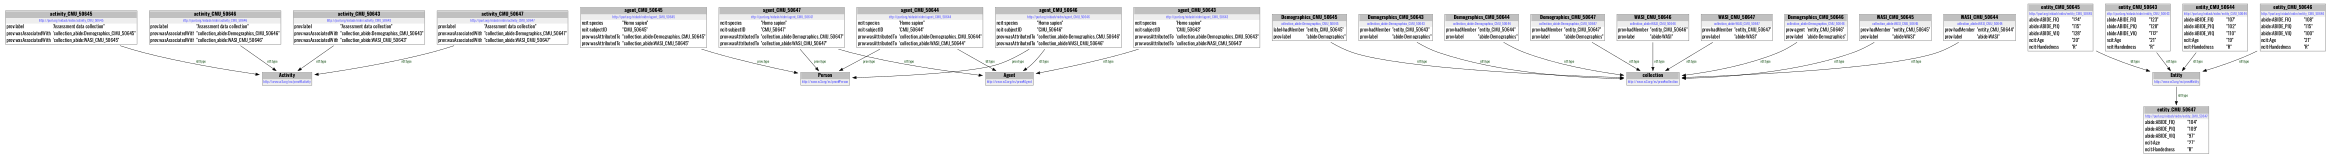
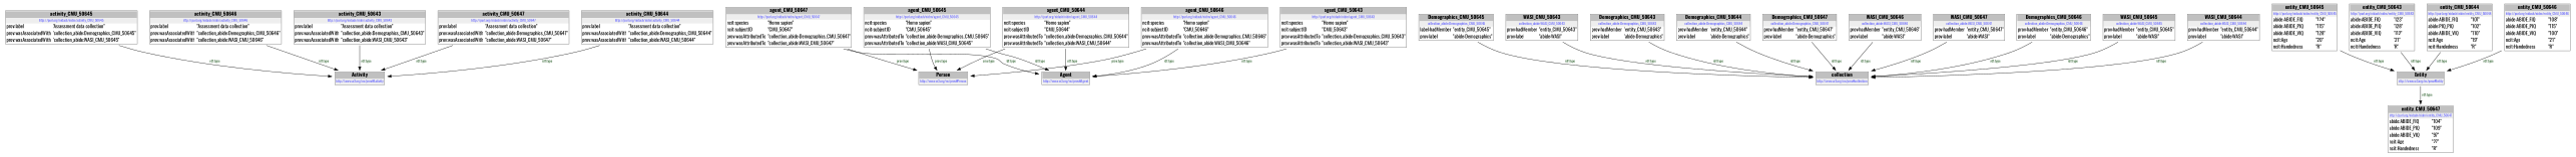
  digraph {
    fontname=Oswald
    node [color=black fontname=Oswald shape=none]
    edge [color=BLACK fontname=Oswald]
    n1 [label=< <table color='#666666' cellborder='0' cellspacing='0' border='1'><tr><td colspan='2' bgcolor='grey'><B>activity_CMU_50645</B></td></tr><tr><td href='http://purl.org/nidash/nidm/activity_CMU_50645' bgcolor='#eeeeee' colspan='2'><font point-size='10' color='#6666ff'>http://purl.org/nidash/nidm/activity_CMU_50645</font></td></tr><tr><td align='left'>prov:label</td><td align='left'>&quot;Assessment data collection&quot;</td></tr><tr><td align='left'>prov:wasAssociatedWith</td><td align='left'>&quot;collection_abide:Demographics_CMU_50645&quot;</td></tr><tr><td align='left'>prov:wasAssociatedWith</td><td align='left'>&quot;collection_abide:WASI_CMU_50645&quot;</td></tr></table> >]
    n2 [label=< <table color='#666666' cellborder='0' cellspacing='0' border='1'><tr><td colspan='2' bgcolor='grey'><B>Activity</B></td></tr><tr><td href='http://www.w3.org/ns/prov#Activity' bgcolor='#eeeeee' colspan='2'><font point-size='10' color='#6666ff'>http://www.w3.org/ns/prov#Activity</font></td></tr></table> >]
    n3 [label=< <table color='#666666' cellborder='0' cellspacing='0' border='1'><tr><td colspan='2' bgcolor='grey'><B>agent_CMU_50645</B></td></tr><tr><td href='http://purl.org/nidash/nidm/agent_CMU_50645' bgcolor='#eeeeee' colspan='2'><font point-size='10' color='#6666ff'>http://purl.org/nidash/nidm/agent_CMU_50645</font></td></tr><tr><td align='left'>ncit:species</td><td align='left'>&quot;Homo sapien&quot;</td></tr><tr><td align='left'>ncit:subjectID</td><td align='left'>&quot;CMU_50645&quot;</td></tr><tr><td align='left'>prov:wasAttributedTo</td><td align='left'>&quot;collection_abide:Demographics_CMU_50645&quot;</td></tr><tr><td align='left'>prov:wasAttributedTo</td><td align='left'>&quot;collection_abide:WASI_CMU_50645&quot;</td></tr></table> >]
    n4 [label=< <table color='#666666' cellborder='0' cellspacing='0' border='1'><tr><td colspan='2' bgcolor='grey'><B>Agent</B></td></tr><tr><td href='http://www.w3.org/ns/prov#Agent' bgcolor='#eeeeee' colspan='2'><font point-size='10' color='#6666ff'>http://www.w3.org/ns/prov#Agent</font></td></tr></table> >]
    n5 [label=< <table color='#666666' cellborder='0' cellspacing='0' border='1'><tr><td colspan='2' bgcolor='grey'><B>Person</B></td></tr><tr><td href='http://www.w3.org/ns/prov#Person' bgcolor='#eeeeee' colspan='2'><font point-size='10' color='#6666ff'>http://www.w3.org/ns/prov#Person</font></td></tr></table> >]
    n6 [label=< <table color='#666666' cellborder='0' cellspacing='0' border='1'><tr><td colspan='2' bgcolor='grey'><B>agent_CMU_50647</B></td></tr><tr><td href='http://purl.org/nidash/nidm/agent_CMU_50647' bgcolor='#eeeeee' colspan='2'><font point-size='10' color='#6666ff'>http://purl.org/nidash/nidm/agent_CMU_50647</font></td></tr><tr><td align='left'>ncit:species</td><td align='left'>&quot;Homo sapien&quot;</td></tr><tr><td align='left'>ncit:subjectID</td><td align='left'>&quot;CMU_50647&quot;</td></tr><tr><td align='left'>prov:wasAttributedTo</td><td align='left'>&quot;collection_abide:Demographics_CMU_50647&quot;</td></tr><tr><td align='left'>prov:wasAttributedTo</td><td align='left'>&quot;collection_abide:WASI_CMU_50647&quot;</td></tr></table> >]
    n7 [label=< <table color='#666666' cellborder='0' cellspacing='0' border='1'><tr><td colspan='2' bgcolor='grey'><B>activity_CMU_50646</B></td></tr><tr><td href='http://purl.org/nidash/nidm/activity_CMU_50646' bgcolor='#eeeeee' colspan='2'><font point-size='10' color='#6666ff'>http://purl.org/nidash/nidm/activity_CMU_50646</font></td></tr><tr><td align='left'>prov:label</td><td align='left'>&quot;Assessment data collection&quot;</td></tr><tr><td align='left'>prov:wasAssociatedWith</td><td align='left'>&quot;collection_abide:Demographics_CMU_50646&quot;</td></tr><tr><td align='left'>prov:wasAssociatedWith</td><td align='left'>&quot;collection_abide:WASI_CMU_50646&quot;</td></tr></table> >]
    n8 [label=< <table color='#666666' cellborder='0' cellspacing='0' border='1'><tr><td colspan='2' bgcolor='grey'><B>Demographics_CMU_50645</B></td></tr><tr><td href='collection_abide:Demographics_CMU_50645' bgcolor='#eeeeee' colspan='2'><font point-size='10' color='#6666ff'>collection_abide:Demographics_CMU_50645</font></td></tr><tr><td align='left'>label:hadMember</td><td align='left'>&quot;entity_CMU_50645&quot;</td></tr><tr><td align='left'>prov:label</td><td align='left'>&quot;abide:Demographics&quot;</td></tr></table> >]
    n9 [label=< <table color='#666666' cellborder='0' cellspacing='0' border='1'><tr><td colspan='2' bgcolor='grey'><B>collection</B></td></tr><tr><td href='http://www.w3.org/ns/prov#collection' bgcolor='#eeeeee' colspan='2'><font point-size='10' color='#6666ff'>http://www.w3.org/ns/prov#collection</font></td></tr></table> >]
    n10 [label=< <table color='#666666' cellborder='0' cellspacing='0' border='1'><tr><td colspan='2' bgcolor='grey'><B>agent_CMU_50644</B></td></tr><tr><td href='http://purl.org/nidash/nidm/agent_CMU_50644' bgcolor='#eeeeee' colspan='2'><font point-size='10' color='#6666ff'>http://purl.org/nidash/nidm/agent_CMU_50644</font></td></tr><tr><td align='left'>ncit:species</td><td align='left'>&quot;Homo sapien&quot;</td></tr><tr><td align='left'>ncit:subjectID</td><td align='left'>&quot;CMU_50644&quot;</td></tr><tr><td align='left'>prov:wasAttributedTo</td><td align='left'>&quot;collection_abide:Demographics_CMU_50644&quot;</td></tr><tr><td align='left'>prov:wasAttributedTo</td><td align='left'>&quot;collection_abide:WASI_CMU_50644&quot;</td></tr></table> >]
+   n11 [label=< <table color='#666666' cellborder='0' cellspacing='0' border='1'><tr><td colspan='2' bgcolor='grey'><B>WASI_CMU_50643</B></td></tr><tr><td href='collection_abide:WASI_CMU_50643' bgcolor='#eeeeee' colspan='2'><font point-size='10' color='#6666ff'>collection_abide:WASI_CMU_50643</font></td></tr><tr><td align='left'>prov:hadMember</td><td align='left'>&quot;entity_CMU_50643&quot;</td></tr><tr><td align='left'>prov:label</td><td align='left'>&quot;abide:WASI&quot;</td></tr></table> >]
    n12 [label=< <table color='#666666' cellborder='0' cellspacing='0' border='1'><tr><td colspan='2' bgcolor='grey'><B>Demographics_CMU_50643</B></td></tr><tr><td href='collection_abide:Demographics_CMU_50643' bgcolor='#eeeeee' colspan='2'><font point-size='10' color='#6666ff'>collection_abide:Demographics_CMU_50643</font></td></tr><tr><td align='left'>prov:hadMember</td><td align='left'>&quot;entity_CMU_50643&quot;</td></tr><tr><td align='left'>prov:label</td><td align='left'>&quot;abide:Demographics&quot;</td></tr></table> >]
    n13 [label=< <table color='#666666' cellborder='0' cellspacing='0' border='1'><tr><td colspan='2' bgcolor='grey'><B>Demographics_CMU_50644</B></td></tr><tr><td href='collection_abide:Demographics_CMU_50644' bgcolor='#eeeeee' colspan='2'><font point-size='10' color='#6666ff'>collection_abide:Demographics_CMU_50644</font></td></tr><tr><td align='left'>prov:hadMember</td><td align='left'>&quot;entity_CMU_50644&quot;</td></tr><tr><td align='left'>prov:label</td><td align='left'>&quot;abide:Demographics&quot;</td></tr></table> >]
    n14 [label=< <table color='#666666' cellborder='0' cellspacing='0' border='1'><tr><td colspan='2' bgcolor='grey'><B>agent_CMU_50646</B></td></tr><tr><td href='http://purl.org/nidash/nidm/agent_CMU_50646' bgcolor='#eeeeee' colspan='2'><font point-size='10' color='#6666ff'>http://purl.org/nidash/nidm/agent_CMU_50646</font></td></tr><tr><td align='left'>ncit:species</td><td align='left'>&quot;Homo sapien&quot;</td></tr><tr><td align='left'>ncit:subjectID</td><td align='left'>&quot;CMU_50646&quot;</td></tr><tr><td align='left'>prov:wasAttributedTo</td><td align='left'>&quot;collection_abide:Demographics_CMU_50646&quot;</td></tr><tr><td align='left'>prov:wasAttributedTo</td><td align='left'>&quot;collection_abide:WASI_CMU_50646&quot;</td></tr></table> >]
    n15 [label=< <table color='#666666' cellborder='0' cellspacing='0' border='1'><tr><td colspan='2' bgcolor='grey'><B>entity_CMU_50645</B></td></tr><tr><td href='http://purl.org/nidash/nidm/entity_CMU_50645' bgcolor='#eeeeee' colspan='2'><font point-size='10' color='#6666ff'>http://purl.org/nidash/nidm/entity_CMU_50645</font></td></tr><tr><td align='left'>abide:ABIDE_FIQ</td><td align='left'>&quot;124&quot;</td></tr><tr><td align='left'>abide:ABIDE_PIQ</td><td align='left'>&quot;115&quot;</td></tr><tr><td align='left'>abide:ABIDE_VIQ</td><td align='left'>&quot;128&quot;</td></tr><tr><td align='left'>ncit:Age</td><td align='left'>&quot;20&quot;</td></tr><tr><td align='left'>ncit:Handedness</td><td align='left'>&quot;R&quot;</td></tr></table> >]
    n16 [label=< <table color='#666666' cellborder='0' cellspacing='0' border='1'><tr><td colspan='2' bgcolor='grey'><B>Entity</B></td></tr><tr><td href='http://www.w3.org/ns/prov#Entity' bgcolor='#eeeeee' colspan='2'><font point-size='10' color='#6666ff'>http://www.w3.org/ns/prov#Entity</font></td></tr></table> >]
    n17 [label=< <table color='#666666' cellborder='0' cellspacing='0' border='1'><tr><td colspan='2' bgcolor='grey'><B>entity_CMU_50647</B></td></tr><tr><td href='http://purl.org/nidash/nidm/entity_CMU_50647' bgcolor='#eeeeee' colspan='2'><font point-size='10' color='#6666ff'>http://purl.org/nidash/nidm/entity_CMU_50647</font></td></tr><tr><td align='left'>abide:ABIDE_FIQ</td><td align='left'>&quot;104&quot;</td></tr><tr><td align='left'>abide:ABIDE_PIQ</td><td align='left'>&quot;109&quot;</td></tr><tr><td align='left'>abide:ABIDE_VIQ</td><td align='left'>&quot;97&quot;</td></tr><tr><td align='left'>ncit:Age</td><td align='left'>&quot;27&quot;</td></tr><tr><td align='left'>ncit:Handedness</td><td align='left'>&quot;R&quot;</td></tr></table> >]
    n18 [label=< <table color='#666666' cellborder='0' cellspacing='0' border='1'><tr><td colspan='2' bgcolor='grey'><B>activity_CMU_50643</B></td></tr><tr><td href='http://purl.org/nidash/nidm/activity_CMU_50643' bgcolor='#eeeeee' colspan='2'><font point-size='10' color='#6666ff'>http://purl.org/nidash/nidm/activity_CMU_50643</font></td></tr><tr><td align='left'>prov:label</td><td align='left'>&quot;Assessment data collection&quot;</td></tr><tr><td align='left'>prov:wasAssociatedWith</td><td align='left'>&quot;collection_abide:Demographics_CMU_50643&quot;</td></tr><tr><td align='left'>prov:wasAssociatedWith</td><td align='left'>&quot;collection_abide:WASI_CMU_50643&quot;</td></tr></table> >]
    n19 [label=< <table color='#666666' cellborder='0' cellspacing='0' border='1'><tr><td colspan='2' bgcolor='grey'><B>agent_CMU_50643</B></td></tr><tr><td href='http://purl.org/nidash/nidm/agent_CMU_50643' bgcolor='#eeeeee' colspan='2'><font point-size='10' color='#6666ff'>http://purl.org/nidash/nidm/agent_CMU_50643</font></td></tr><tr><td align='left'>ncit:species</td><td align='left'>&quot;Homo sapien&quot;</td></tr><tr><td align='left'>ncit:subjectID</td><td align='left'>&quot;CMU_50643&quot;</td></tr><tr><td align='left'>prov:wasAttributedTo</td><td align='left'>&quot;collection_abide:Demographics_CMU_50643&quot;</td></tr><tr><td align='left'>prov:wasAttributedTo</td><td align='left'>&quot;collection_abide:WASI_CMU_50643&quot;</td></tr></table> >]
    n20 [label=< <table color='#666666' cellborder='0' cellspacing='0' border='1'><tr><td colspan='2' bgcolor='grey'><B>Demographics_CMU_50647</B></td></tr><tr><td href='collection_abide:Demographics_CMU_50647' bgcolor='#eeeeee' colspan='2'><font point-size='10' color='#6666ff'>collection_abide:Demographics_CMU_50647</font></td></tr><tr><td align='left'>prov:hadMember</td><td align='left'>&quot;entity_CMU_50647&quot;</td></tr><tr><td align='left'>prov:label</td><td align='left'>&quot;abide:Demographics&quot;</td></tr></table> >]
    n21 [label=< <table color='#666666' cellborder='0' cellspacing='0' border='1'><tr><td colspan='2' bgcolor='grey'><B>WASI_CMU_50646</B></td></tr><tr><td href='collection_abide:WASI_CMU_50646' bgcolor='#eeeeee' colspan='2'><font point-size='10' color='#6666ff'>collection_abide:WASI_CMU_50646</font></td></tr><tr><td align='left'>prov:hadMember</td><td align='left'>&quot;entity_CMU_50646&quot;</td></tr><tr><td align='left'>prov:label</td><td align='left'>&quot;abide:WASI&quot;</td></tr></table> >]
    n22 [label=< <table color='#666666' cellborder='0' cellspacing='0' border='1'><tr><td colspan='2' bgcolor='grey'><B>WASI_CMU_50647</B></td></tr><tr><td href='collection_abide:WASI_CMU_50647' bgcolor='#eeeeee' colspan='2'><font point-size='10' color='#6666ff'>collection_abide:WASI_CMU_50647</font></td></tr><tr><td align='left'>prov:hadMember</td><td align='left'>&quot;entity_CMU_50647&quot;</td></tr><tr><td align='left'>prov:label</td><td align='left'>&quot;abide:WASI&quot;</td></tr></table> >]
-   n23 [label=< <table color='#666666' cellborder='0' cellspacing='0' border='1'><tr><td colspan='2' bgcolor='grey'><B>Demographics_CMU_50646</B></td></tr><tr><td href='collection_abide:Demographics_CMU_50646' bgcolor='#eeeeee' colspan='2'><font point-size='10' color='#6666ff'>collection_abide:Demographics_CMU_50646</font></td></tr><tr><td align='left'>prov:agent</td><td align='left'>&quot;entity_CMU_50646&quot;</td></tr><tr><td align='left'>prov:label</td><td align='left'>&quot;abide:Demographics&quot;</td></tr></table> >]
+   n23 [label=< <table color='#666666' cellborder='0' cellspacing='0' border='1'><tr><td colspan='2' bgcolor='grey'><B>Demographics_CMU_50646</B></td></tr><tr><td href='collection_abide:Demographics_CMU_50646' bgcolor='#eeeeee' colspan='2'><font point-size='10' color='#6666ff'>collection_abide:Demographics_CMU_50646</font></td></tr><tr><td align='left'>prov:hadMember</td><td align='left'>&quot;entity_CMU_50646&quot;</td></tr><tr><td align='left'>prov:label</td><td align='left'>&quot;abide:Demographics&quot;</td></tr></table> >]
    n24 [label=< <table color='#666666' cellborder='0' cellspacing='0' border='1'><tr><td colspan='2' bgcolor='grey'><B>WASI_CMU_50645</B></td></tr><tr><td href='collection_abide:WASI_CMU_50645' bgcolor='#eeeeee' colspan='2'><font point-size='10' color='#6666ff'>collection_abide:WASI_CMU_50645</font></td></tr><tr><td align='left'>prov:hadMember</td><td align='left'>&quot;entity_CMU_50645&quot;</td></tr><tr><td align='left'>prov:label</td><td align='left'>&quot;abide:WASI&quot;</td></tr></table> >]
    n25 [label=< <table color='#666666' cellborder='0' cellspacing='0' border='1'><tr><td colspan='2' bgcolor='grey'><B>WASI_CMU_50644</B></td></tr><tr><td href='collection_abide:WASI_CMU_50644' bgcolor='#eeeeee' colspan='2'><font point-size='10' color='#6666ff'>collection_abide:WASI_CMU_50644</font></td></tr><tr><td align='left'>prov:hadMember</td><td align='left'>&quot;entity_CMU_50644&quot;</td></tr><tr><td align='left'>prov:label</td><td align='left'>&quot;abide:WASI&quot;</td></tr></table> >]
    n26 [label=< <table color='#666666' cellborder='0' cellspacing='0' border='1'><tr><td colspan='2' bgcolor='grey'><B>entity_CMU_50643</B></td></tr><tr><td href='http://purl.org/nidash/nidm/entity_CMU_50643' bgcolor='#eeeeee' colspan='2'><font point-size='10' color='#6666ff'>http://purl.org/nidash/nidm/entity_CMU_50643</font></td></tr><tr><td align='left'>abide:ABIDE_FIQ</td><td align='left'>&quot;123&quot;</td></tr><tr><td align='left'>abide:ABIDE_PIQ</td><td align='left'>&quot;128&quot;</td></tr><tr><td align='left'>abide:ABIDE_VIQ</td><td align='left'>&quot;112&quot;</td></tr><tr><td align='left'>ncit:Age</td><td align='left'>&quot;21&quot;</td></tr><tr><td align='left'>ncit:Handedness</td><td align='left'>&quot;R&quot;</td></tr></table> >]
-   n27 [label=< <table color='#666666' cellborder='0' cellspacing='0' border='1'><tr><td colspan='2' bgcolor='grey'><B>entity_CMU_50644</B></td></tr><tr><td href='http://purl.org/nidash/nidm/entity_CMU_50644' bgcolor='#eeeeee' colspan='2'><font point-size='10' color='#6666ff'>http://purl.org/nidash/nidm/entity_CMU_50644</font></td></tr><tr><td align='left'>abide:ABIDE_FIQ</td><td align='left'>&quot;107&quot;</td></tr><tr><td align='left'>abide:ABIDE_PIQ</td><td align='left'>&quot;102&quot;</td></tr><tr><td align='left'>abide:ABIDE_VIQ</td><td align='left'>&quot;110&quot;</td></tr><tr><td align='left'>ncit:Age</td><td align='left'>&quot;19&quot;</td></tr><tr><td align='left'>ncit:Handedness</td><td align='left'>&quot;R&quot;</td></tr></table> >]
+   n27 [label=< <table color='#666666' cellborder='0' cellspacing='0' border='1'><tr><td colspan='2' bgcolor='grey'><B>entity_CMU_50644</B></td></tr><tr><td href='http://purl.org/nidash/nidm/entity_CMU_50644' bgcolor='#eeeeee' colspan='2'><font point-size='10' color='#6666ff'>http://purl.org/nidash/nidm/entity_CMU_50644</font></td></tr><tr><td align='left'>abide:ABIDE_FIQ</td><td align='left'>&quot;107&quot;</td></tr><tr><td align='left'>abide:PIQ_PIQ</td><td align='left'>&quot;102&quot;</td></tr><tr><td align='left'>abide:ABIDE_VIQ</td><td align='left'>&quot;110&quot;</td></tr><tr><td align='left'>ncit:Age</td><td align='left'>&quot;19&quot;</td></tr><tr><td align='left'>ncit:Handedness</td><td align='left'>&quot;R&quot;</td></tr></table> >]
    n28 [label=< <table color='#666666' cellborder='0' cellspacing='0' border='1'><tr><td colspan='2' bgcolor='grey'><B>entity_CMU_50646</B></td></tr><tr><td href='http://purl.org/nidash/nidm/entity_CMU_50646' bgcolor='#eeeeee' colspan='2'><font point-size='10' color='#6666ff'>http://purl.org/nidash/nidm/entity_CMU_50646</font></td></tr><tr><td align='left'>abide:ABIDE_FIQ</td><td align='left'>&quot;108&quot;</td></tr><tr><td align='left'>abide:ABIDE_PIQ</td><td align='left'>&quot;115&quot;</td></tr><tr><td align='left'>abide:ABIDE_VIQ</td><td align='left'>&quot;100&quot;</td></tr><tr><td align='left'>ncit:Age</td><td align='left'>&quot;21&quot;</td></tr><tr><td align='left'>ncit:Handedness</td><td align='left'>&quot;R&quot;</td></tr></table> >]
    n29 [label=< <table color='#666666' cellborder='0' cellspacing='0' border='1'><tr><td colspan='2' bgcolor='grey'><B>activity_CMU_50647</B></td></tr><tr><td href='http://purl.org/nidash/nidm/activity_CMU_50647' bgcolor='#eeeeee' colspan='2'><font point-size='10' color='#6666ff'>http://purl.org/nidash/nidm/activity_CMU_50647</font></td></tr><tr><td align='left'>prov:label</td><td align='left'>&quot;Assessment data collection&quot;</td></tr><tr><td align='left'>prov:wasAssociatedWith</td><td align='left'>&quot;collection_abide:Demographics_CMU_50647&quot;</td></tr><tr><td align='left'>prov:wasAssociatedWith</td><td align='left'>&quot;collection_abide:WASI_CMU_50647&quot;</td></tr></table> >]
+   n30 [label=< <table color='#666666' cellborder='0' cellspacing='0' border='1'><tr><td colspan='2' bgcolor='grey'><B>activity_CMU_50644</B></td></tr><tr><td href='http://purl.org/nidash/nidm/activity_CMU_50644' bgcolor='#eeeeee' colspan='2'><font point-size='10' color='#6666ff'>http://purl.org/nidash/nidm/activity_CMU_50644</font></td></tr><tr><td align='left'>prov:label</td><td align='left'>&quot;Assessment data collection&quot;</td></tr><tr><td align='left'>prov:wasAssociatedWith</td><td align='left'>&quot;collection_abide:Demographics_CMU_50644&quot;</td></tr><tr><td align='left'>prov:wasAssociatedWith</td><td align='left'>&quot;collection_abide:WASI_CMU_50644&quot;</td></tr></table> >]
    n1 -> n2 [label=< <font point-size='10' color='#336633'>rdf:type</font> >]
+   n3 -> n4 [label=< <font point-size='10' color='#336633'>rdf:type</font> >]
    n3 -> n5 [label=< <font point-size='10' color='#336633'>prov:type</font> >]
    n6 -> n4 [label=< <font point-size='10' color='#336633'>rdf:type</font> >]
    n6 -> n5 [label=< <font point-size='10' color='#336633'>prov:type</font> >]
    n7 -> n2 [label=< <font point-size='10' color='#336633'>rdf:type</font> >]
    n8 -> n9 [label=< <font point-size='10' color='#336633'>rdf:type</font> >]
    n10 -> n4 [label=< <font point-size='10' color='#336633'>rdf:type</font> >]
    n10 -> n5 [label=< <font point-size='10' color='#336633'>prov:type</font> >]
+   n11 -> n9 [label=< <font point-size='10' color='#336633'>rdf:type</font> >]
    n12 -> n9 [label=< <font point-size='10' color='#336633'>rdf:type</font> >]
    n13 -> n9 [label=< <font point-size='10' color='#336633'>rdf:type</font> >]
    n14 -> n4 [label=< <font point-size='10' color='#336633'>rdf:type</font> >]
    n14 -> n5 [label=< <font point-size='10' color='#336633'>prov:type</font> >]
    n15 -> n16 [label=< <font point-size='10' color='#336633'>rdf:type</font> >]
    n16 -> n17 [label=< <font point-size='10' color='#336633'>rdf:type</font> >]
    n18 -> n2 [label=< <font point-size='10' color='#336633'>rdf:type</font> >]
    n19 -> n4 [label=< <font point-size='10' color='#336633'>rdf:type</font> >]
    n20 -> n9 [label=< <font point-size='10' color='#336633'>rdf:type</font> >]
    n21 -> n9 [label=< <font point-size='10' color='#336633'>rdf:type</font> >]
    n22 -> n9 [label=< <font point-size='10' color='#336633'>rdf:type</font> >]
    n23 -> n9 [label=< <font point-size='10' color='#336633'>rdf:type</font> >]
    n24 -> n9 [label=< <font point-size='10' color='#336633'>rdf:type</font> >]
    n25 -> n9 [label=< <font point-size='10' color='#336633'>rdf:type</font> >]
    n26 -> n16 [label=< <font point-size='10' color='#336633'>rdf:type</font> >]
    n27 -> n16 [label=< <font point-size='10' color='#336633'>rdf:type</font> >]
    n28 -> n16 [label=< <font point-size='10' color='#336633'>rdf:type</font> >]
    n29 -> n2 [label=< <font point-size='10' color='#336633'>rdf:type</font> >]
+   n30 -> n2 [label=< <font point-size='10' color='#336633'>rdf:type</font> >]
  }
